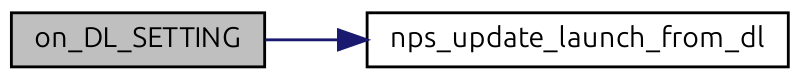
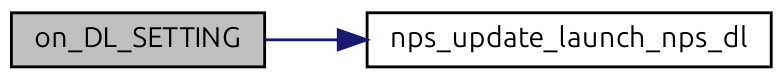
  digraph {
    rankdir=LR
    fontname=Ubuntu
    node [color=black fontname=Ubuntu fontsize=10 shape=record style=filled]
    n1 [fillcolor=grey75 fontcolor=black height=0.2 label=on_DL_SETTING width=0.4]
-   n2 [fillcolor=white height=0.2 label=nps_update_launch_from_dl width=0.4]
+   n2 [fillcolor=white height=0.2 label=nps_update_launch_nps_dl width=0.4]
    n1 -> n2 [color=midnightblue fontname=Ubuntu fontsize=10 labelfontname=FreeSans labelfontsize=10 style=solid]
  }
